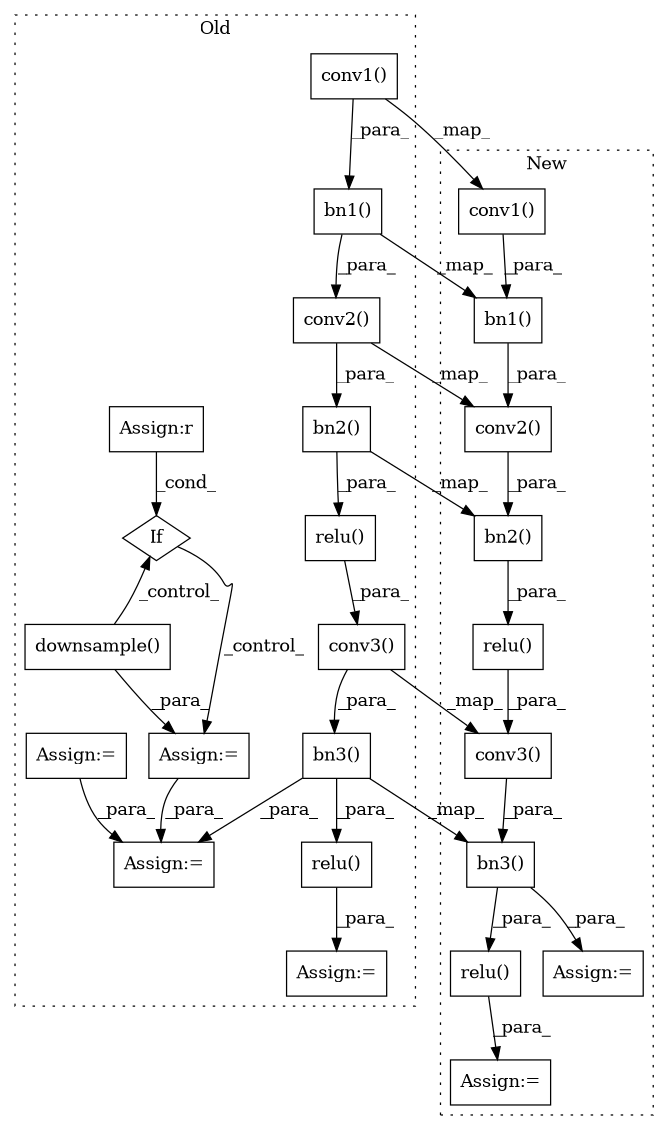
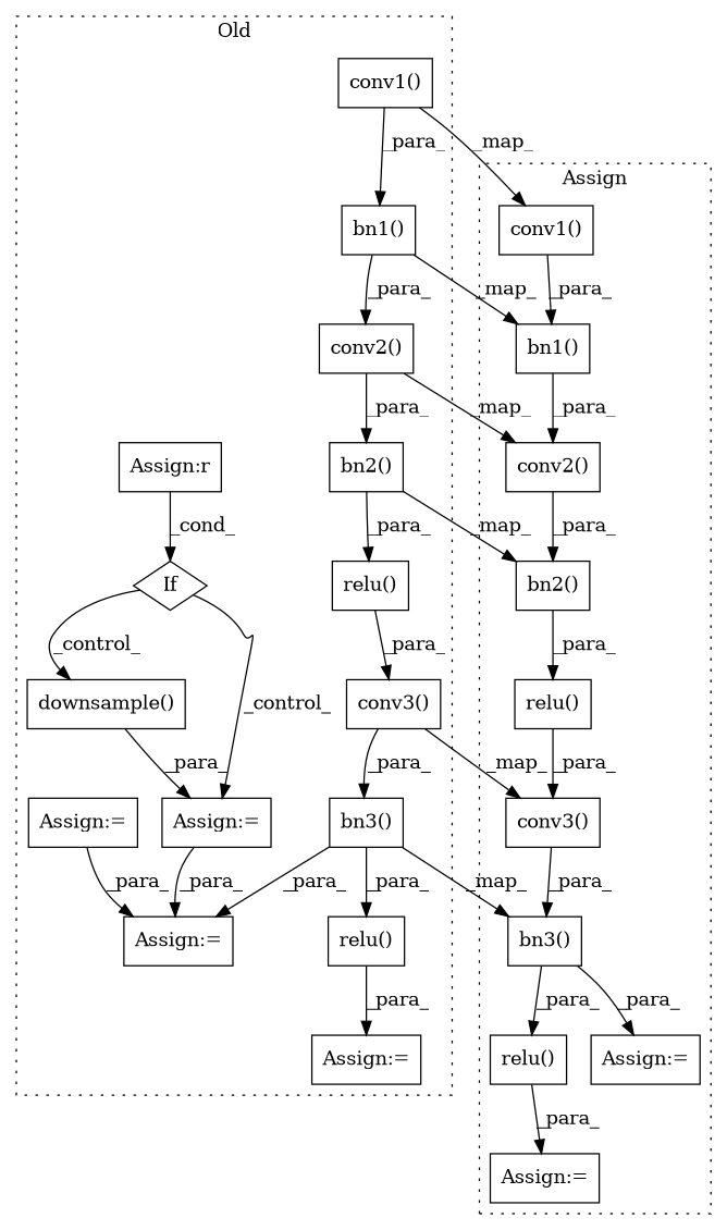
  digraph {
    node [a=75 l="9,1" shape=box]
    n1 [label="bn3()" s="5118,5130"]
    n2 [label="bn2()" s="5030,5042"]
    n3 [label="bn1()" s="4942,4954"]
    n4 [a=68 l=3 label="Assign:=" s=5251]
    n5 [l="11,1" label="conv2()" s="5000,5014"]
    n6 [l="10,1" label="relu()" s="5058,5071"]
    n7 [l="11,1" label="conv1()" s="4914,4926"]
    n8 [l="11,1" label="conv3()" s="5088,5102"]
    n9 [l="10,1" label="relu()" s="5254,5267"]
    n10 [a=68 l=4 label="Assign:=" s=5227]
    n11 [a=68 l=3 label="Assign:=" s=5193]
    n12 [a=96 l=3 label=If s=5141 shape=diamond]
    n13 [a=40 l=27 label="Assign:r" s=5144]
    n14 [l="16,1" label="downsample()" s="5196,5213"]
    n15 [a=68 l=3 label="Assign:=" s=4894]
    n16 [label="bn3()" s="4794,4818"]
    n17 [a=68 l=3 label="Assign:=" s=4863]
    n18 [label="bn2()" s="4753,4777"]
    n19 [label="bn1()" s="4707,4729"]
    n20 [l="11,1" label="conv2()" s="4762,4776"]
    n21 [l="7,1" label="relu()" s="4866,4876"]
    n22 [l="11,1" label="conv1()" s="4716,4728"]
    n23 [l="11,1" label="conv3()" s="4803,4817"]
    n24 [a=68 l=4 label="Assign:=" s=4831]
    n25 [l="7,1" label="relu()" s="4746,4778"]
    subgraph cluster_1 {
      label=Old
      style=dotted
      n1
      n2
      n3
      n4
      n5
      n6
      n7
      n8
      n9
      n10
      n11
      n12
      n13
      n14
      n15
    }
    subgraph cluster_2 {
-     label=New
+     label=Assign
      style=dotted
      n16
      n17
      n18
      n19
      n20
      n21
      n22
      n23
      n24
      n25
    }
    n1 -> n9 [label=_para_]
    n1 -> n10 [label=_para_]
    n1 -> n16 [label=_map_]
    n2 -> n6 [label=_para_]
    n2 -> n18 [label=_map_]
    n3 -> n5 [label=_para_]
    n3 -> n19 [label=_map_]
    n5 -> n2 [label=_para_]
    n5 -> n20 [label=_map_]
    n6 -> n8 [label=_para_]
    n7 -> n3 [label=_para_]
    n7 -> n22 [label=_map_]
    n8 -> n1 [label=_para_]
    n8 -> n23 [label=_map_]
    n9 -> n4 [label=_para_]
    n11 -> n10 [label=_para_]
    n12 -> n11 [label=_control_]
-   n14 -> n12 [label=_control_]
+   n12 -> n14 [label=_control_]
    n13 -> n12 [label=_cond_]
    n14 -> n11 [label=_para_]
    n15 -> n10 [label=_para_]
    n16 -> n21 [label=_para_]
    n16 -> n24 [label=_para_]
    n18 -> n25 [label=_para_]
    n19 -> n20 [label=_para_]
    n20 -> n18 [label=_para_]
    n21 -> n17 [label=_para_]
    n22 -> n19 [label=_para_]
    n23 -> n16 [label=_para_]
    n25 -> n23 [label=_para_]
  }
